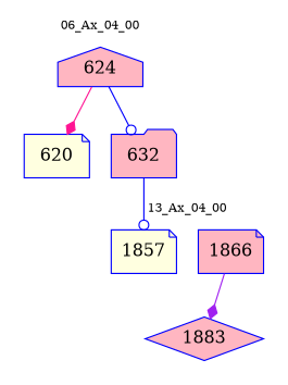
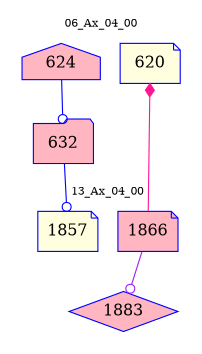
  digraph {
    node [color=blue fillcolor=lightpink shape=note style=filled]
    edge [arrowhead=diamond color=blue]
    n1 [label=624 shape=house]
    n2 [fillcolor=lightyellow label=620]
    n3 [label=632 shape=folder]
    n4 [label=1866]
    n5 [fillcolor=lightyellow label=1857]
    n6 [label=1883 shape=diamond]
    subgraph cluster_1 {
      color=white
      fontsize=10
      label="06_Ax_04_00"
      n1
      n2
      n3
    }
    subgraph cluster_2 {
      color=white
      fontsize=10
      label="13_Ax_04_00"
      n4
      n5
      n6
    }
-   n1 -> n2 [color=deeppink]
+   n4 -> n2 [color=deeppink]
    n1 -> n3 [arrowhead=odot]
    n3 -> n5 [arrowhead=odot]
-   n4 -> n6 [color=purple]
+   n4 -> n6 [arrowhead=odot color=purple]
  }
